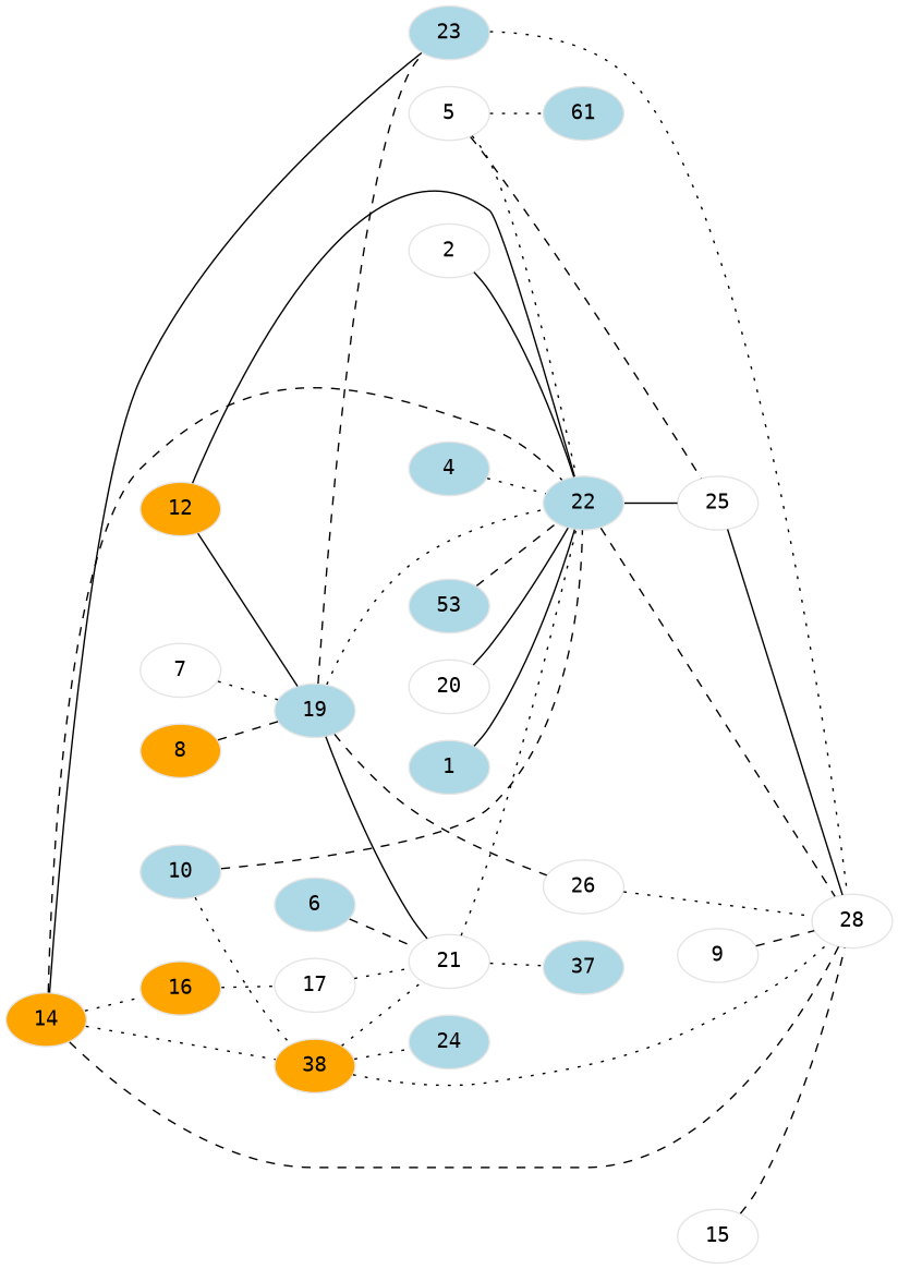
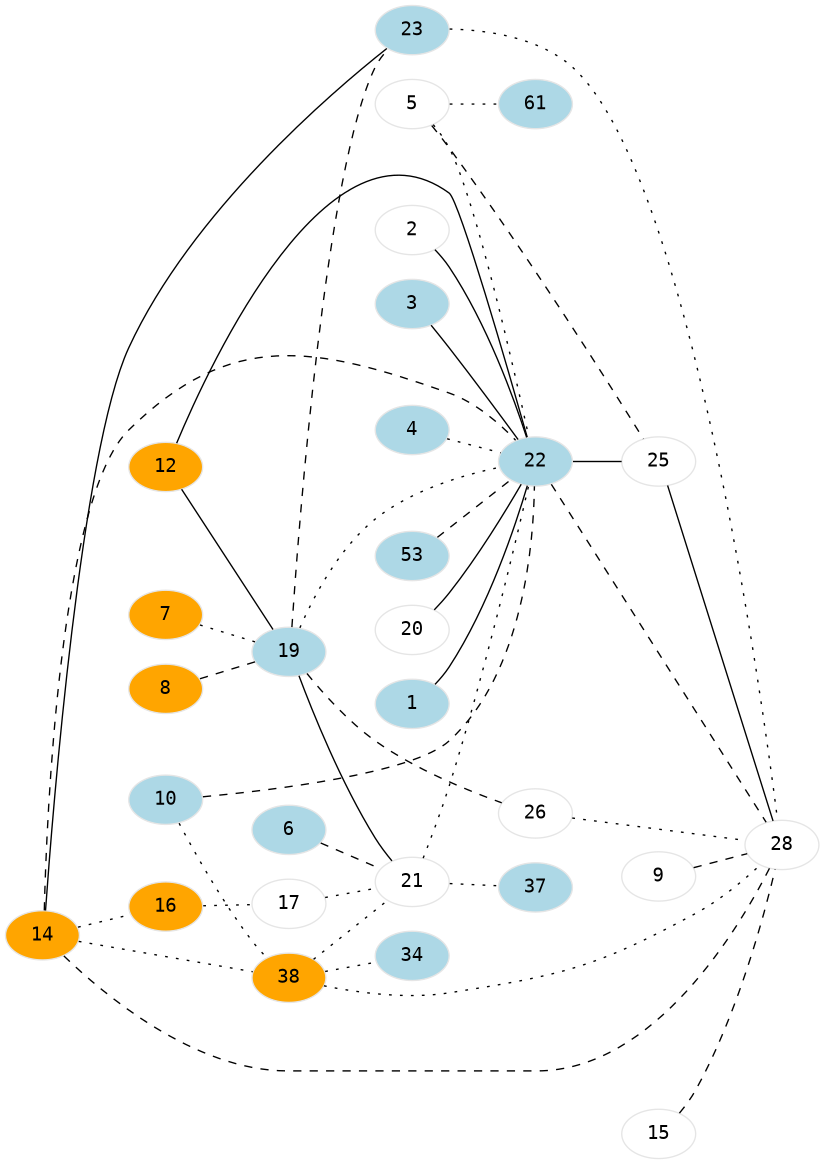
  graph {
    fontname="DejaVu Sans Mono"
    rankdir=LR
    node [color=gray90 fillcolor=lightblue fontname="DejaVu Sans Mono" style=filled]
    edge [fontname="DejaVu Sans Mono" style=dotted weight=1.0]
    1
    22
    28 [fillcolor=white]
    25 [fillcolor=white]
    2 [fillcolor=white]
+   3
    4
    5 [fillcolor=white]
    n9 [label=61]
    21 [fillcolor=white]
    6
    n12 [label=37]
-   7 [fillcolor=white]
+   7 [fillcolor=orange]
    19
    23
    26 [fillcolor=white]
    8 [fillcolor=orange]
    9 [fillcolor=white]
    10
    n20 [fillcolor=orange label=38]
-   24
+   24 [label=34]
    12 [fillcolor=orange]
    n23 [label=53]
    14 [fillcolor=orange]
    16 [fillcolor=orange]
    17 [fillcolor=white]
    15 [fillcolor=white]
    20 [fillcolor=white]
    1 -- 22 [style=solid]
    22 -- 28 [style=dashed]
    22 -- 25 [style=solid]
    25 -- 28 [style=solid]
    2 -- 22 [style=solid]
+   3 -- 22 [style=solid]
    4 -- 22
    5 -- 22 [weight=2.0]
    5 -- 25 [style=dashed]
    5 -- n9
    21 -- 22
    21 -- n12
    6 -- 21 [style=dashed]
    7 -- 19
    19 -- 22
    19 -- 21 [style=solid weight=2.0]
    19 -- 23 [style=dashed]
    19 -- 26 [style=dashed]
    23 -- 28
    26 -- 28
    8 -- 19 [style=dashed]
    9 -- 28 [style=dashed]
    10 -- 22 [style=dashed]
    10 -- n20
    n20 -- 28
    n20 -- 21
    n20 -- 24
    12 -- 22 [style=solid]
    12 -- 19 [style=solid]
    n23 -- 22 [style=dashed]
    14 -- 22 [style=dashed]
    14 -- 28 [style=dashed]
    14 -- 23 [style=solid]
    14 -- n20 [weight=2.0]
    14 -- 16
    16 -- 17
    17 -- 21
    15 -- 28 [style=dashed]
    20 -- 22 [style=solid]
  }
